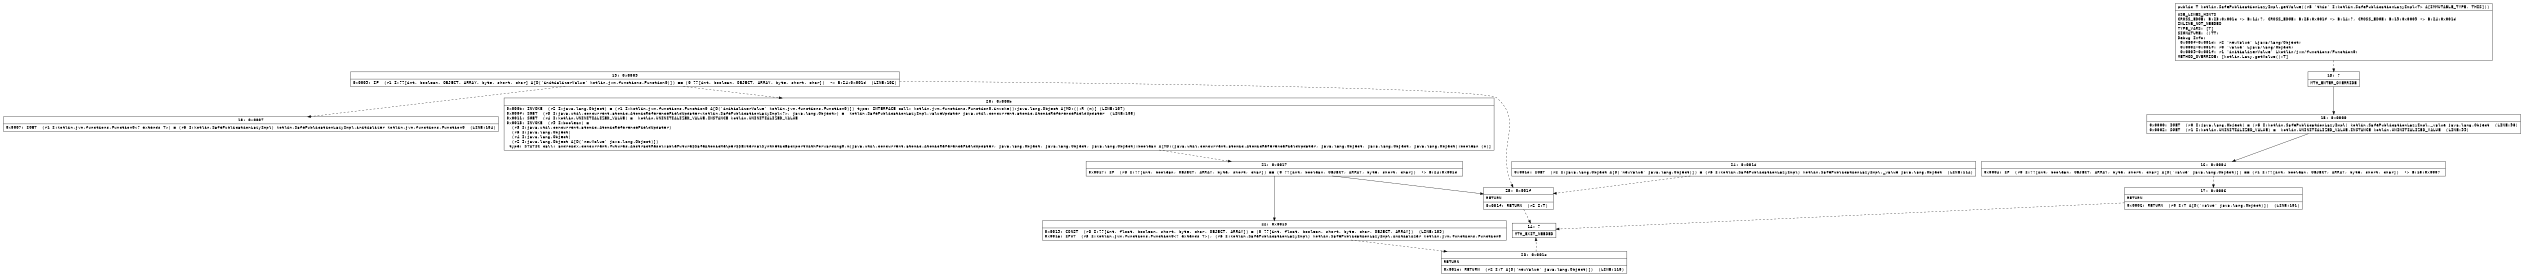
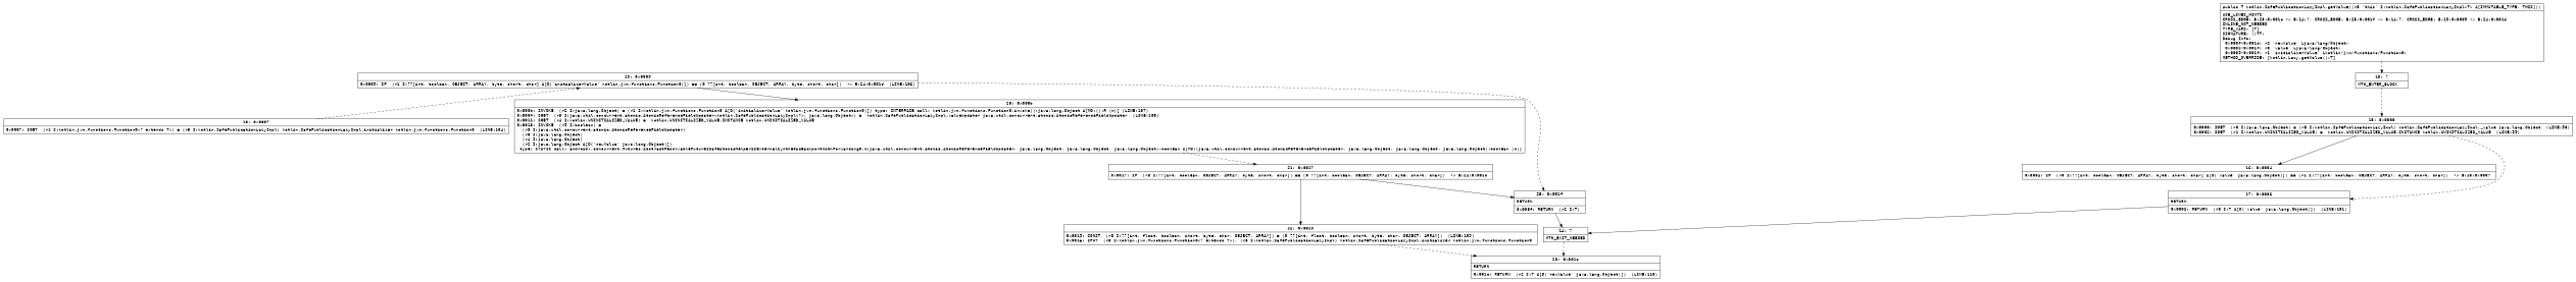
  digraph {
    fontname="DejaVu Sans Mono"
    node [fontname="DejaVu Sans Mono" shape=record]
    edge [fontname="DejaVu Sans Mono" style=dashed]
-   n1 [label="{13\:\ ?|MTH_ENTER_OVERRIDE\l}"]
+   n1 [label="{13\:\ ?|MTH_ENTER_BLOCK\l}"]
    n2 [label="{15\:\ 0x0000|0x0000: IGET  (r0 I:java.lang.Object) = (r5 I:kotlin.SafePublicationLazyImpl) kotlin.SafePublicationLazyImpl._value java.lang.Object  (LINE:98)\l0x0002: SGET  (r1 I:kotlin.UNINITIALIZED_VALUE) =  kotlin.UNINITIALIZED_VALUE.INSTANCE kotlin.UNINITIALIZED_VALUE  (LINE:99)\l}"]
    n3 [label="{16\:\ 0x0004|0x0004: IF  (r0 I:??[int, boolean, OBJECT, ARRAY, byte, short, char] A[D('value' java.lang.Object)]) == (r1 I:??[int, boolean, OBJECT, ARRAY, byte, short, char])  \-\> B:18:0x0007 \l}"]
    n4 [label="{17\:\ 0x0006|RETURN\l|0x0006: RETURN  (r0 I:T A[D('value' java.lang.Object)])  (LINE:101)\l}"]
    n5 [label="{14\:\ ?|MTH_EXIT_NEEDED\l}"]
    n6 [label="{18\:\ 0x0007|0x0007: IGET  (r1 I:kotlin.jvm.functions.Function0\<? extends T\>) = (r5 I:kotlin.SafePublicationLazyImpl) kotlin.SafePublicationLazyImpl.initializer kotlin.jvm.functions.Function0  (LINE:104)\l}"]
    n7 [label="{19\:\ 0x0009|0x0009: IF  (r1 I:??[int, boolean, OBJECT, ARRAY, byte, short, char] A[D('initializerValue' kotlin.jvm.functions.Function0)]) == (0 ??[int, boolean, OBJECT, ARRAY, byte, short, char])  \-\> B:24:0x001d  (LINE:106)\l}"]
    n8 [label="{20\:\ 0x000b|0x000b: INVOKE  (r2 I:java.lang.Object) = (r1 I:kotlin.jvm.functions.Function0 A[D('initializerValue' kotlin.jvm.functions.Function0)]) type: INTERFACE call: kotlin.jvm.functions.Function0.invoke():java.lang.Object A[MD:():R (m)] (LINE:107)\l0x000f: SGET  (r3 I:java.util.concurrent.atomic.AtomicReferenceFieldUpdater\<kotlin.SafePublicationLazyImpl\<?\>, java.lang.Object\>) =  kotlin.SafePublicationLazyImpl.valueUpdater java.util.concurrent.atomic.AtomicReferenceFieldUpdater  (LINE:108)\l0x0011: SGET  (r4 I:kotlin.UNINITIALIZED_VALUE) =  kotlin.UNINITIALIZED_VALUE.INSTANCE kotlin.UNINITIALIZED_VALUE \l0x0013: INVOKE  (r9 I:boolean) = \l  (r3 I:java.util.concurrent.atomic.AtomicReferenceFieldUpdater)\l  (r5 I:java.lang.Object)\l  (r4 I:java.lang.Object)\l  (r2 I:java.lang.Object A[D('newValue' java.lang.Object)])\l type: STATIC call: androidx.concurrent.futures.AbstractResolvableFuture$SafeAtomicHelper$$ExternalSyntheticBackportWithForwarding0.m(java.util.concurrent.atomic.AtomicReferenceFieldUpdater, java.lang.Object, java.lang.Object, java.lang.Object):boolean A[MD:(java.util.concurrent.atomic.AtomicReferenceFieldUpdater, java.lang.Object, java.lang.Object, java.lang.Object):boolean (m)]\l}"]
-   n9 [label="{25\:\ 0x001f|RETURN\l|0x001f: RETURN  (r2 I:T) \l}"]
+   n9 [label="{25\:\ 0x001f|RETURN\l|0x008f: RETURN  (r2 I:T) \l}"]
    n10 [label="{21\:\ 0x0017|0x0017: IF  (r3 I:??[int, boolean, OBJECT, ARRAY, byte, short, char]) == (0 ??[int, boolean, OBJECT, ARRAY, byte, short, char])  \-\> B:24:0x001d \l}"]
-   n11 [label="{24\:\ 0x001d|0x001d: IGET  (r2 I:java.lang.Object A[D('newValue' java.lang.Object)]) = (r5 I:kotlin.SafePublicationLazyImpl) kotlin.SafePublicationLazyImpl._value java.lang.Object  (LINE:114)\l}"]
    n12 [label="{22\:\ 0x0019|0x0019: CONST  (r3 I:??[int, float, boolean, short, byte, char, OBJECT, ARRAY]) = (0 ??[int, float, boolean, short, byte, char, OBJECT, ARRAY])  (LINE:109)\l0x001a: IPUT  (r3 I:kotlin.jvm.functions.Function0\<? extends T\>), (r5 I:kotlin.SafePublicationLazyImpl) kotlin.SafePublicationLazyImpl.initializer kotlin.jvm.functions.Function0 \l}"]
    n13 [label="{23\:\ 0x001c|RETURN\l|0x001c: RETURN  (r2 I:T A[D('newValue' java.lang.Object)])  (LINE:110)\l}"]
    n14 [label="{public T kotlin.SafePublicationLazyImpl.getValue((r5 'this' I:kotlin.SafePublicationLazyImpl\<T\> A[IMMUTABLE_TYPE, THIS]))  | USE_LINES_HINTS\lCROSS_EDGE: B:23:0x001c \-\> B:14:?, CROSS_EDGE: B:25:0x001f \-\> B:14:?, CROSS_EDGE: B:19:0x0009 \-\> B:24:0x001d\lINLINE_NOT_NEEDED\lTYPE_VARS: [T]\lSIGNATURE: ()TT;\lDebug Info:\l  0x000f\-0x001d: r2 'newValue' Ljava\/lang\/Object;\l  0x0002\-0x001f: r0 'value' Ljava\/lang\/Object;\l  0x0009\-0x001f: r1 'initializerValue' Lkotlin\/jvm\/functions\/Function0;\lMETHOD_OVERRIDE: [kotlin.Lazy.getValue():T]\l}"]
-   n1 -> n2 [style=solid]
+   n1 -> n2
    n2 -> n3 [style=solid]
-   n3 -> n4
-   n4 -> n5
-   n7 -> n6
-   n7 -> n8
+   n2 -> n4
+   n4 -> n5 [style=solid]
+   n6 -> n7
+   n7 -> n8 [style=solid]
    n7 -> n9
    n8 -> n10
-   n9 -> n5
+   n9 -> n5 [style=solid]
    n10 -> n9 [style=solid]
    n10 -> n12 [style=solid]
-   n11 -> n9
    n12 -> n13
-   n13 -> n5
+   n5 -> n13
    n14 -> n1
  }
